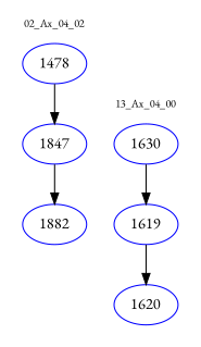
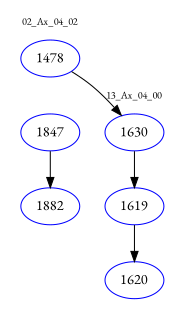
  digraph {
    fontname="EB Garamond"
    node [color=blue fontname="EB Garamond"]
    edge [color=black fontname="EB Garamond"]
    n1 [label=1630]
    n2 [label=1619]
    n3 [label=1620]
    n4 [label=1478]
    n5 [label=1847]
    n6 [label=1882]
    subgraph cluster_1 {
      color=white
      fontsize=10
      label="13_Ax_04_00"
      n1
      n2
      n3
    }
    subgraph cluster_2 {
      color=white
      fontsize=10
      label="02_Ax_04_02"
      n4
      n5
      n6
    }
    n1 -> n2
    n2 -> n3
-   n4 -> n5
+   n4 -> n1
    n5 -> n6
  }
